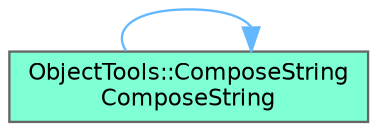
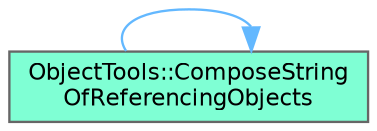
  digraph {
    rankdir=LR
-   n1 [color=gray40 fillcolor=aquamarine fontcolor=black fontname=Helvetica fontsize=10 height=0.2 label="ObjectTools::ComposeString\lComposeString" shape=box style=filled width=0.4]
+   n1 [color=gray40 fillcolor=aquamarine fontcolor=black fontname=Helvetica fontsize=10 height=0.2 label="ObjectTools::ComposeString\lOfReferencingObjects" shape=box style=filled width=0.4]
    n1 -> n1 [color=steelblue1 fontname=Helvetica fontsize=10 labelfontname=Helvetica labelfontsize=10 style=solid]
  }
